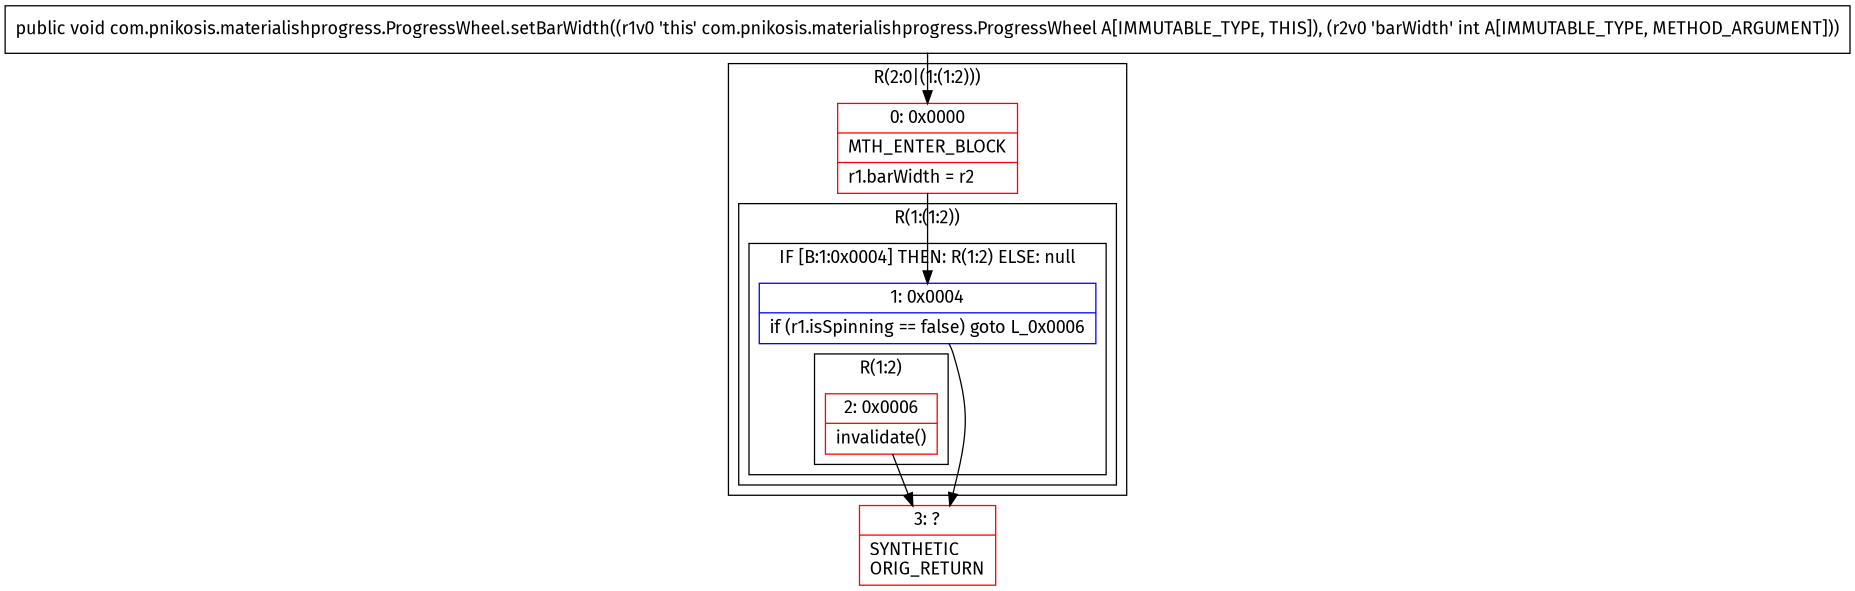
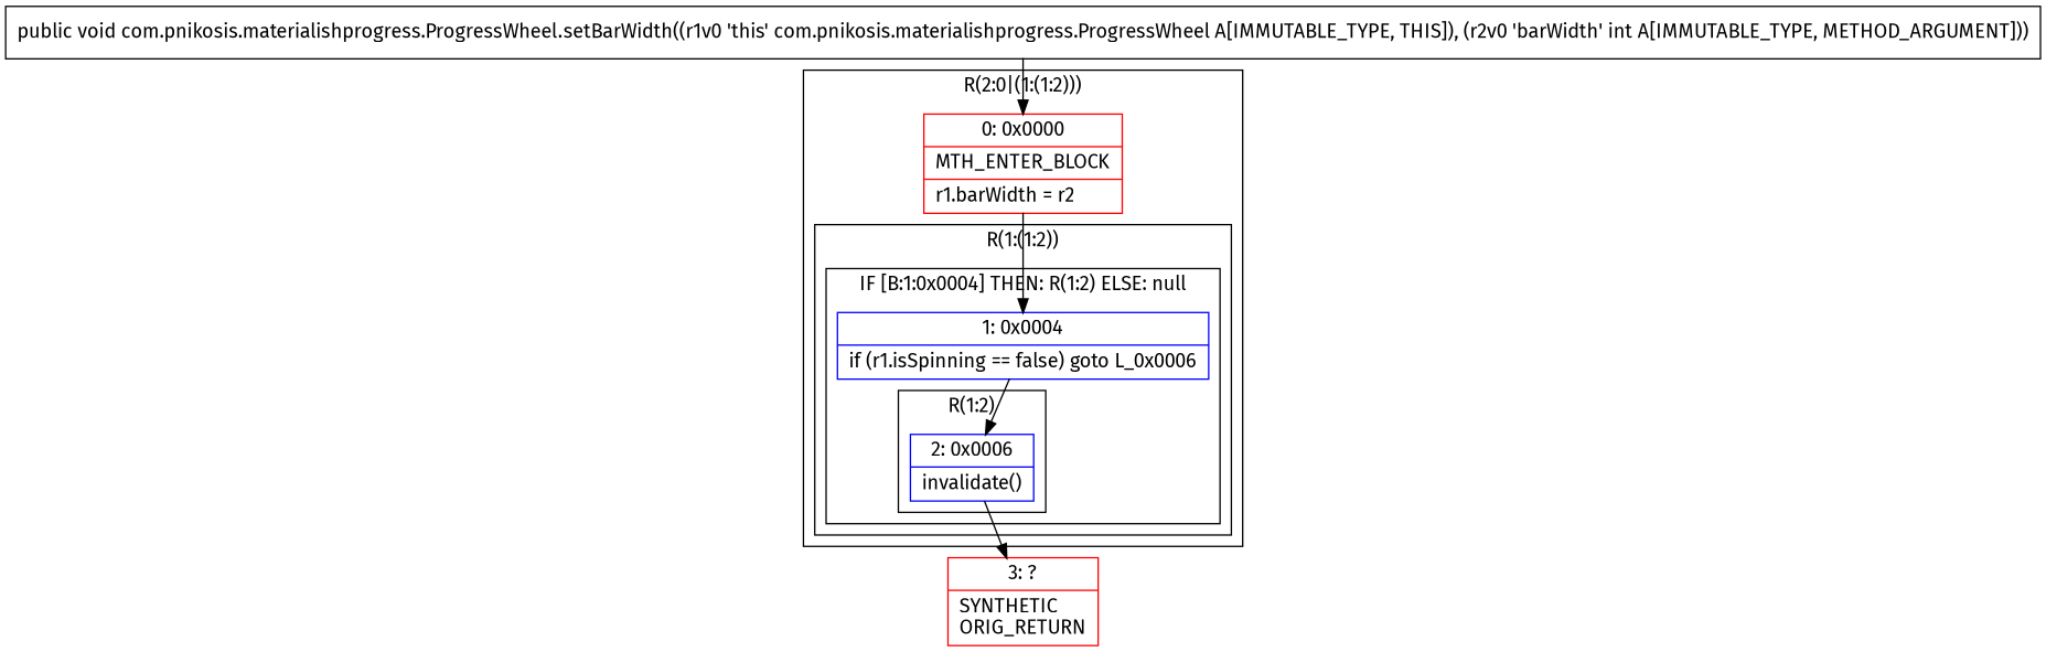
  digraph {
    fontname="Fira Sans"
    node [color=blue fontname="Fira Sans" shape=record]
    edge [fontname="Fira Sans"]
-   n1 [color=red label="{2\:\ 0x0006|invalidate()\l}"]
+   n1 [label="{2\:\ 0x0006|invalidate()\l}"]
    n2 [label="{1\:\ 0x0004|if (r1.isSpinning == false) goto L_0x0006\l}"]
    n3 [color=red label="{0\:\ 0x0000|MTH_ENTER_BLOCK\l|r1.barWidth = r2\l}"]
    n4 [color=red label="{3\:\ ?|SYNTHETIC\lORIG_RETURN\l}"]
    n5 [label="{public void com.pnikosis.materialishprogress.ProgressWheel.setBarWidth((r1v0 'this' com.pnikosis.materialishprogress.ProgressWheel A[IMMUTABLE_TYPE, THIS]), (r2v0 'barWidth' int A[IMMUTABLE_TYPE, METHOD_ARGUMENT])) }" color=""]
    subgraph cluster_1 {
      label="R(2:0|(1:(1:2)))"
      n3
      subgraph cluster_2 {
        label="R(1:(1:2))"
        subgraph cluster_3 {
          label="IF [B:1:0x0004] THEN: R(1:2) ELSE: null"
          n2
          subgraph cluster_4 {
            label="R(1:2)"
            n1
          }
        }
      }
    }
    n1 -> n4
-   n2 -> n4
+   n2 -> n1
    n3 -> n2
    n5 -> n3
  }
